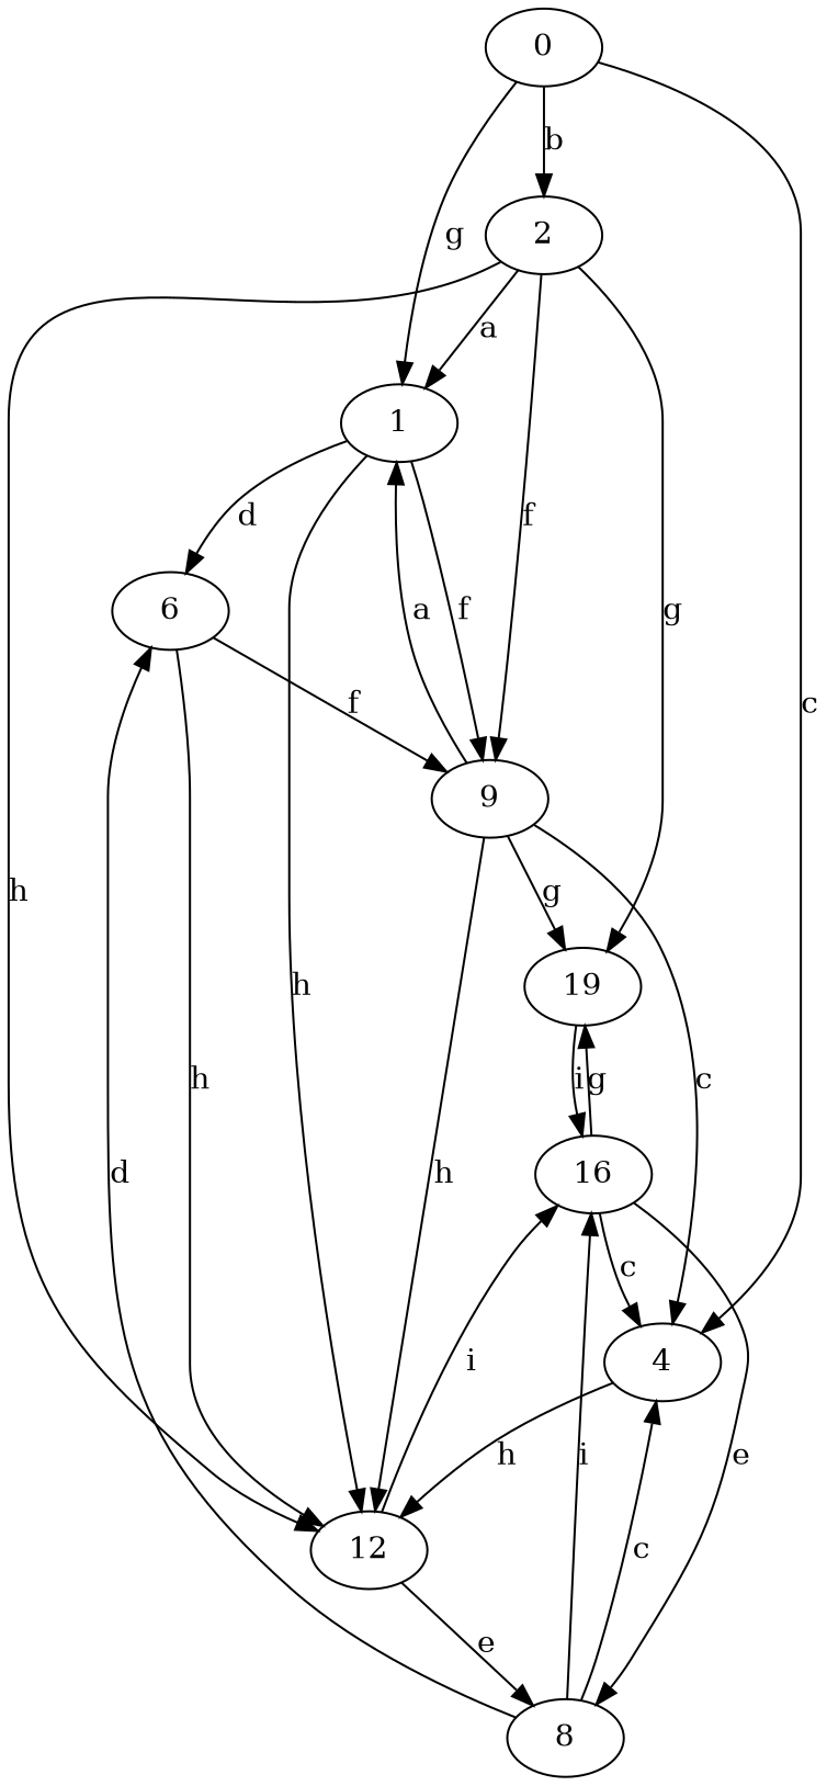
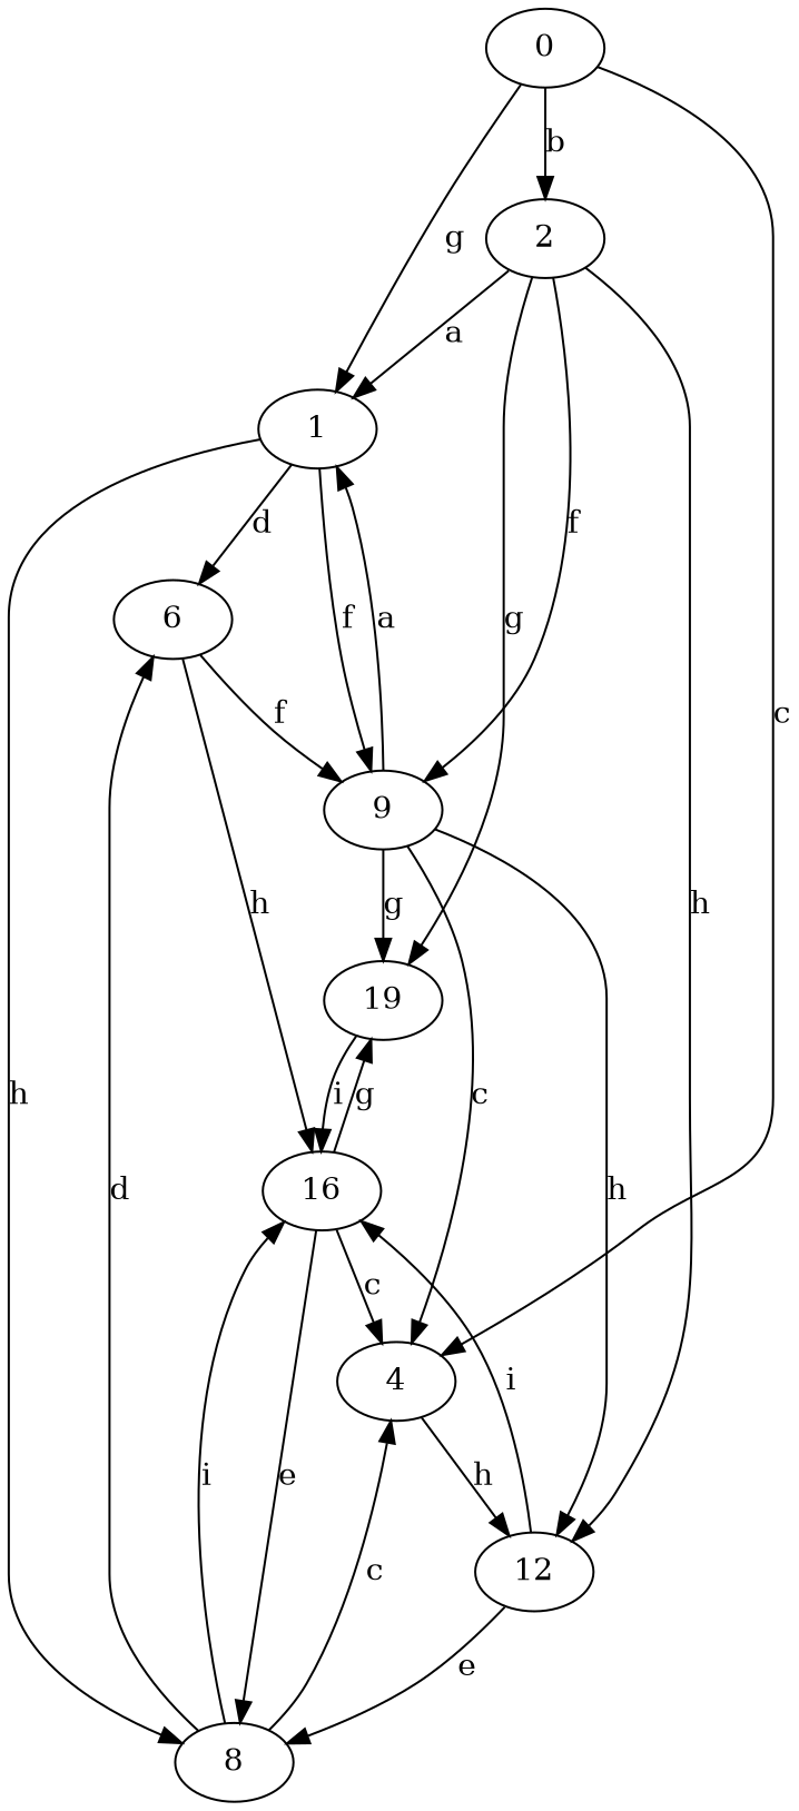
  strict digraph {
    0
    1
    2
    4
    6
    9
    12
    n8 [label=19]
    8
    n10 [label=16]
    0 -> 1 [label=g]
    0 -> 2 [label=b]
    0 -> 4 [label=c]
    1 -> 6 [label=d]
    1 -> 9 [label=f]
-   1 -> 12 [label=h]
+   1 -> 8 [label=h]
    2 -> 1 [label=a]
    2 -> 9 [label=f]
    2 -> 12 [label=h]
    2 -> n8 [label=g]
    4 -> 12 [label=h]
    6 -> 9 [label=f]
-   6 -> 12 [label=h]
+   6 -> n10 [label=h]
    9 -> 1 [label=a]
    9 -> 4 [label=c]
    9 -> 12 [label=h]
    9 -> n8 [label=g]
    12 -> 8 [label=e]
    12 -> n10 [label=i]
    n8 -> n10 [label=i]
    8 -> 4 [label=c]
    8 -> 6 [label=d]
    8 -> n10 [label=i]
    n10 -> 4 [label=c]
    n10 -> n8 [label=g]
    n10 -> 8 [label=e]
  }
